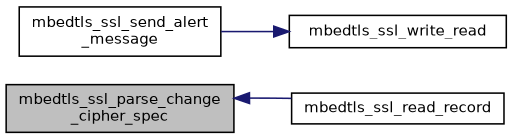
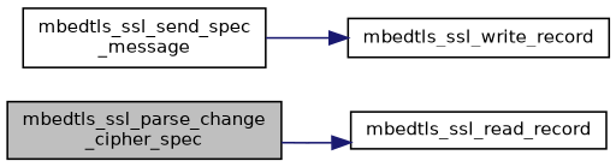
  digraph {
    rankdir=LR
    node [color=black fillcolor=white fontname=Helvetica fontsize=10 shape=record style=filled]
    edge [color=midnightblue fontname=Helvetica fontsize=10 labelfontname=Helvetica labelfontsize=10 style=solid]
    n1 [fillcolor=grey75 fontcolor=black height=0.2 label="mbedtls_ssl_parse_change\l_cipher_spec" width=0.4]
    n2 [height=0.2 label=mbedtls_ssl_read_record width=0.4]
-   n3 [height=0.2 label="mbedtls_ssl_send_alert\l_message" width=0.4]
-   n4 [height=0.2 label=mbedtls_ssl_write_read width=0.4]
-   n2 -> n1
+   n3 [height=0.2 label="mbedtls_ssl_send_spec\l_message" width=0.4]
+   n4 [height=0.2 label=mbedtls_ssl_write_record width=0.4]
+   n1 -> n2
    n3 -> n4
  }
